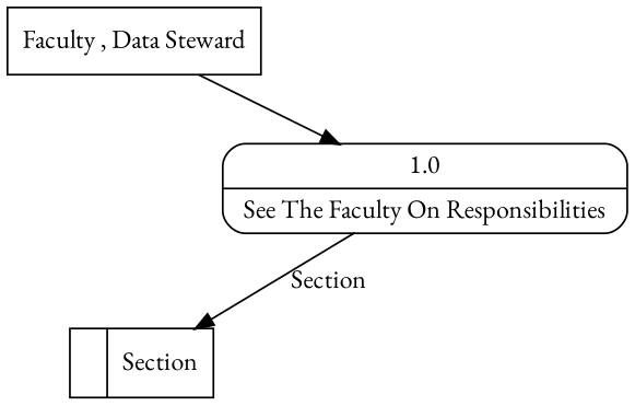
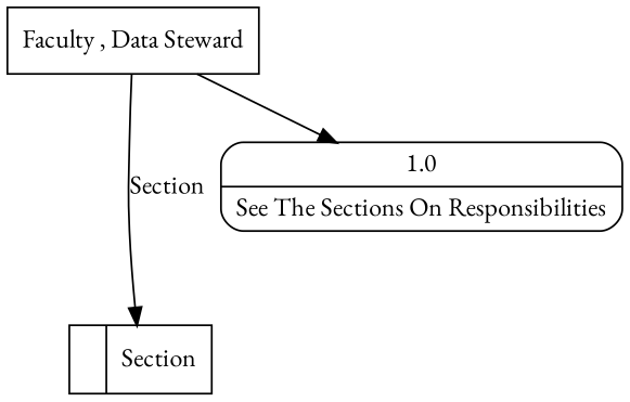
  digraph {
    fontname="EB Garamond"
    node [fontname="EB Garamond"]
    edge [fontname="EB Garamond"]
    n1 [label="<f0>  |<f1> Section " shape=record]
    n2 [label="Faculty , Data Steward" shape=box]
-   n3 [label="{<f0> 1.0|<f1> See The Faculty On Responsibilities }" shape=Mrecord]
+   n3 [label="{<f0> 1.0|<f1> See The Sections On Responsibilities }" shape=Mrecord]
    n2 -> n3
-   n3 -> n1 [label=Section]
+   n2 -> n1 [label=Section]
  }
